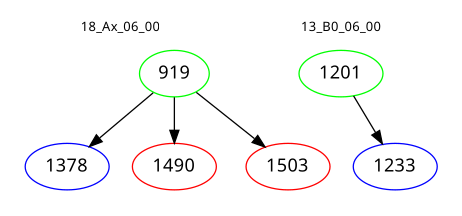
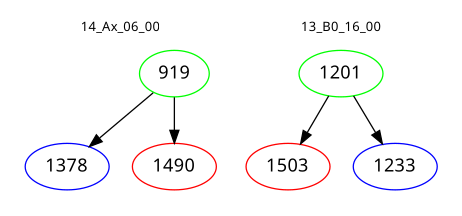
  digraph {
    fontname="Noto Sans"
    node [color=green fontname="Noto Sans"]
    edge [color=black fontname="Noto Sans"]
    n1 [label=919]
    n2 [color=blue label=1378]
    n3 [color=red label=1490]
    n4 [label=1201]
    n5 [color=blue label=1233]
    n6 [color=red label=1503]
    subgraph cluster_1 {
      color=white
      fontsize=10
-     label="18_Ax_06_00"
+     label="14_Ax_06_00"
      n1
      n2
      n3
    }
    subgraph cluster_2 {
      color=white
      fontsize=10
-     label="13_B0_06_00"
+     label="13_B0_16_00"
      n4
      n5
      n6
    }
    n1 -> n2
    n1 -> n3
    n4 -> n5
-   n1 -> n6
+   n4 -> n6
  }
